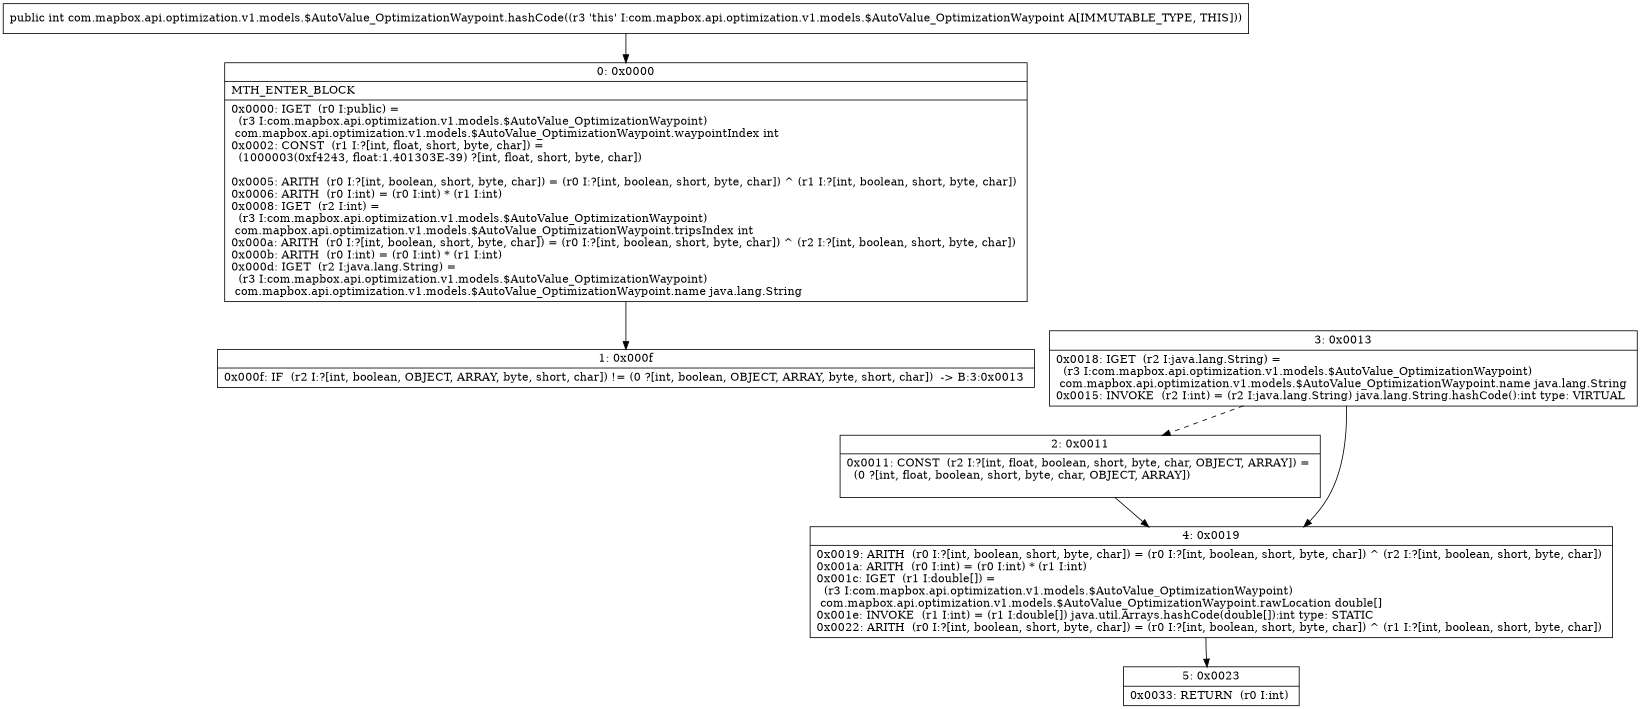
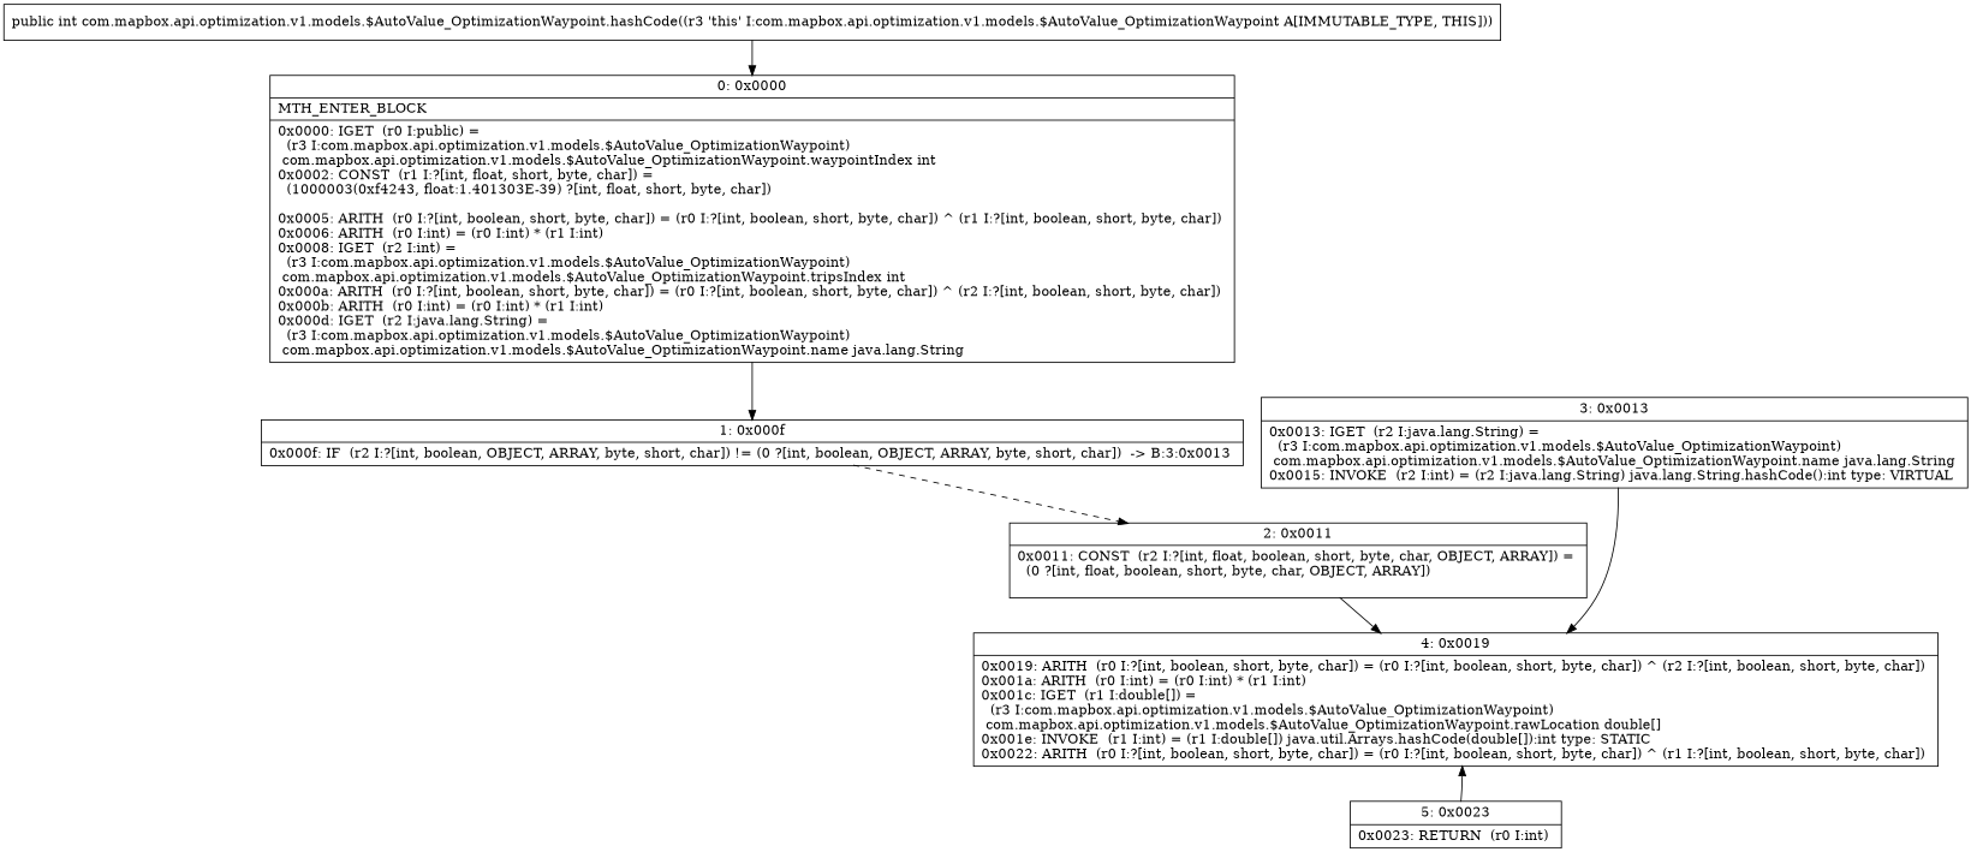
  digraph {
    node [shape=record]
    n1 [label="{0\:\ 0x0000|MTH_ENTER_BLOCK\l|0x0000: IGET  (r0 I:public) = \l  (r3 I:com.mapbox.api.optimization.v1.models.$AutoValue_OptimizationWaypoint)\l com.mapbox.api.optimization.v1.models.$AutoValue_OptimizationWaypoint.waypointIndex int \l0x0002: CONST  (r1 I:?[int, float, short, byte, char]) = \l  (1000003(0xf4243, float:1.401303E\-39) ?[int, float, short, byte, char])\l \l0x0005: ARITH  (r0 I:?[int, boolean, short, byte, char]) = (r0 I:?[int, boolean, short, byte, char]) ^ (r1 I:?[int, boolean, short, byte, char]) \l0x0006: ARITH  (r0 I:int) = (r0 I:int) * (r1 I:int) \l0x0008: IGET  (r2 I:int) = \l  (r3 I:com.mapbox.api.optimization.v1.models.$AutoValue_OptimizationWaypoint)\l com.mapbox.api.optimization.v1.models.$AutoValue_OptimizationWaypoint.tripsIndex int \l0x000a: ARITH  (r0 I:?[int, boolean, short, byte, char]) = (r0 I:?[int, boolean, short, byte, char]) ^ (r2 I:?[int, boolean, short, byte, char]) \l0x000b: ARITH  (r0 I:int) = (r0 I:int) * (r1 I:int) \l0x000d: IGET  (r2 I:java.lang.String) = \l  (r3 I:com.mapbox.api.optimization.v1.models.$AutoValue_OptimizationWaypoint)\l com.mapbox.api.optimization.v1.models.$AutoValue_OptimizationWaypoint.name java.lang.String \l}"]
    n2 [label="{1\:\ 0x000f|0x000f: IF  (r2 I:?[int, boolean, OBJECT, ARRAY, byte, short, char]) != (0 ?[int, boolean, OBJECT, ARRAY, byte, short, char])  \-\> B:3:0x0013 \l}"]
    n3 [label="{2\:\ 0x0011|0x0011: CONST  (r2 I:?[int, float, boolean, short, byte, char, OBJECT, ARRAY]) = \l  (0 ?[int, float, boolean, short, byte, char, OBJECT, ARRAY])\l \l}"]
    n4 [label="{4\:\ 0x0019|0x0019: ARITH  (r0 I:?[int, boolean, short, byte, char]) = (r0 I:?[int, boolean, short, byte, char]) ^ (r2 I:?[int, boolean, short, byte, char]) \l0x001a: ARITH  (r0 I:int) = (r0 I:int) * (r1 I:int) \l0x001c: IGET  (r1 I:double[]) = \l  (r3 I:com.mapbox.api.optimization.v1.models.$AutoValue_OptimizationWaypoint)\l com.mapbox.api.optimization.v1.models.$AutoValue_OptimizationWaypoint.rawLocation double[] \l0x001e: INVOKE  (r1 I:int) = (r1 I:double[]) java.util.Arrays.hashCode(double[]):int type: STATIC \l0x0022: ARITH  (r0 I:?[int, boolean, short, byte, char]) = (r0 I:?[int, boolean, short, byte, char]) ^ (r1 I:?[int, boolean, short, byte, char]) \l}"]
-   n5 [label="{3\:\ 0x0013|0x0018: IGET  (r2 I:java.lang.String) = \l  (r3 I:com.mapbox.api.optimization.v1.models.$AutoValue_OptimizationWaypoint)\l com.mapbox.api.optimization.v1.models.$AutoValue_OptimizationWaypoint.name java.lang.String \l0x0015: INVOKE  (r2 I:int) = (r2 I:java.lang.String) java.lang.String.hashCode():int type: VIRTUAL \l}"]
-   n6 [label="{5\:\ 0x0023|0x0033: RETURN  (r0 I:int) \l}"]
+   n5 [label="{3\:\ 0x0013|0x0013: IGET  (r2 I:java.lang.String) = \l  (r3 I:com.mapbox.api.optimization.v1.models.$AutoValue_OptimizationWaypoint)\l com.mapbox.api.optimization.v1.models.$AutoValue_OptimizationWaypoint.name java.lang.String \l0x0015: INVOKE  (r2 I:int) = (r2 I:java.lang.String) java.lang.String.hashCode():int type: VIRTUAL \l}"]
+   n6 [label="{5\:\ 0x0023|0x0023: RETURN  (r0 I:int) \l}"]
    n7 [label="{public int com.mapbox.api.optimization.v1.models.$AutoValue_OptimizationWaypoint.hashCode((r3 'this' I:com.mapbox.api.optimization.v1.models.$AutoValue_OptimizationWaypoint A[IMMUTABLE_TYPE, THIS])) }"]
    n1 -> n2
-   n5 -> n3 [style=dashed]
+   n2 -> n3 [style=dashed]
    n3 -> n4
-   n4 -> n6
+   n6 -> n4
    n5 -> n4
    n7 -> n1
  }
